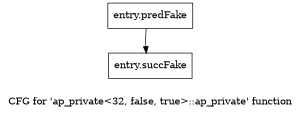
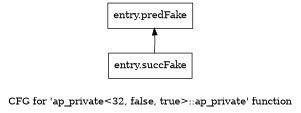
  digraph {
    label="CFG for 'ap_private\<32, false, true\>::ap_private' function"
    fontname="DejaVu Serif"
    node [shape=record fontname="DejaVu Serif"]
    n1 [label="{entry.predFake}"]
    n2 [filename="/home/omerfaruk/tools/Xilinx/Vitis_HLS/2023.2/include/etc/ap_private.h" label="{entry.succFake}" linenumber=1683]
-   n1 -> n2 [execusionnum=105 filename="/home/omerfaruk/tools/Xilinx/Vitis_HLS/2023.2/include/etc/ap_private.h" fontname="DejaVu Serif"]
+   n2 -> n1 [execusionnum=105 filename="/home/omerfaruk/tools/Xilinx/Vitis_HLS/2023.2/include/etc/ap_private.h" fontname="DejaVu Serif"]
  }
